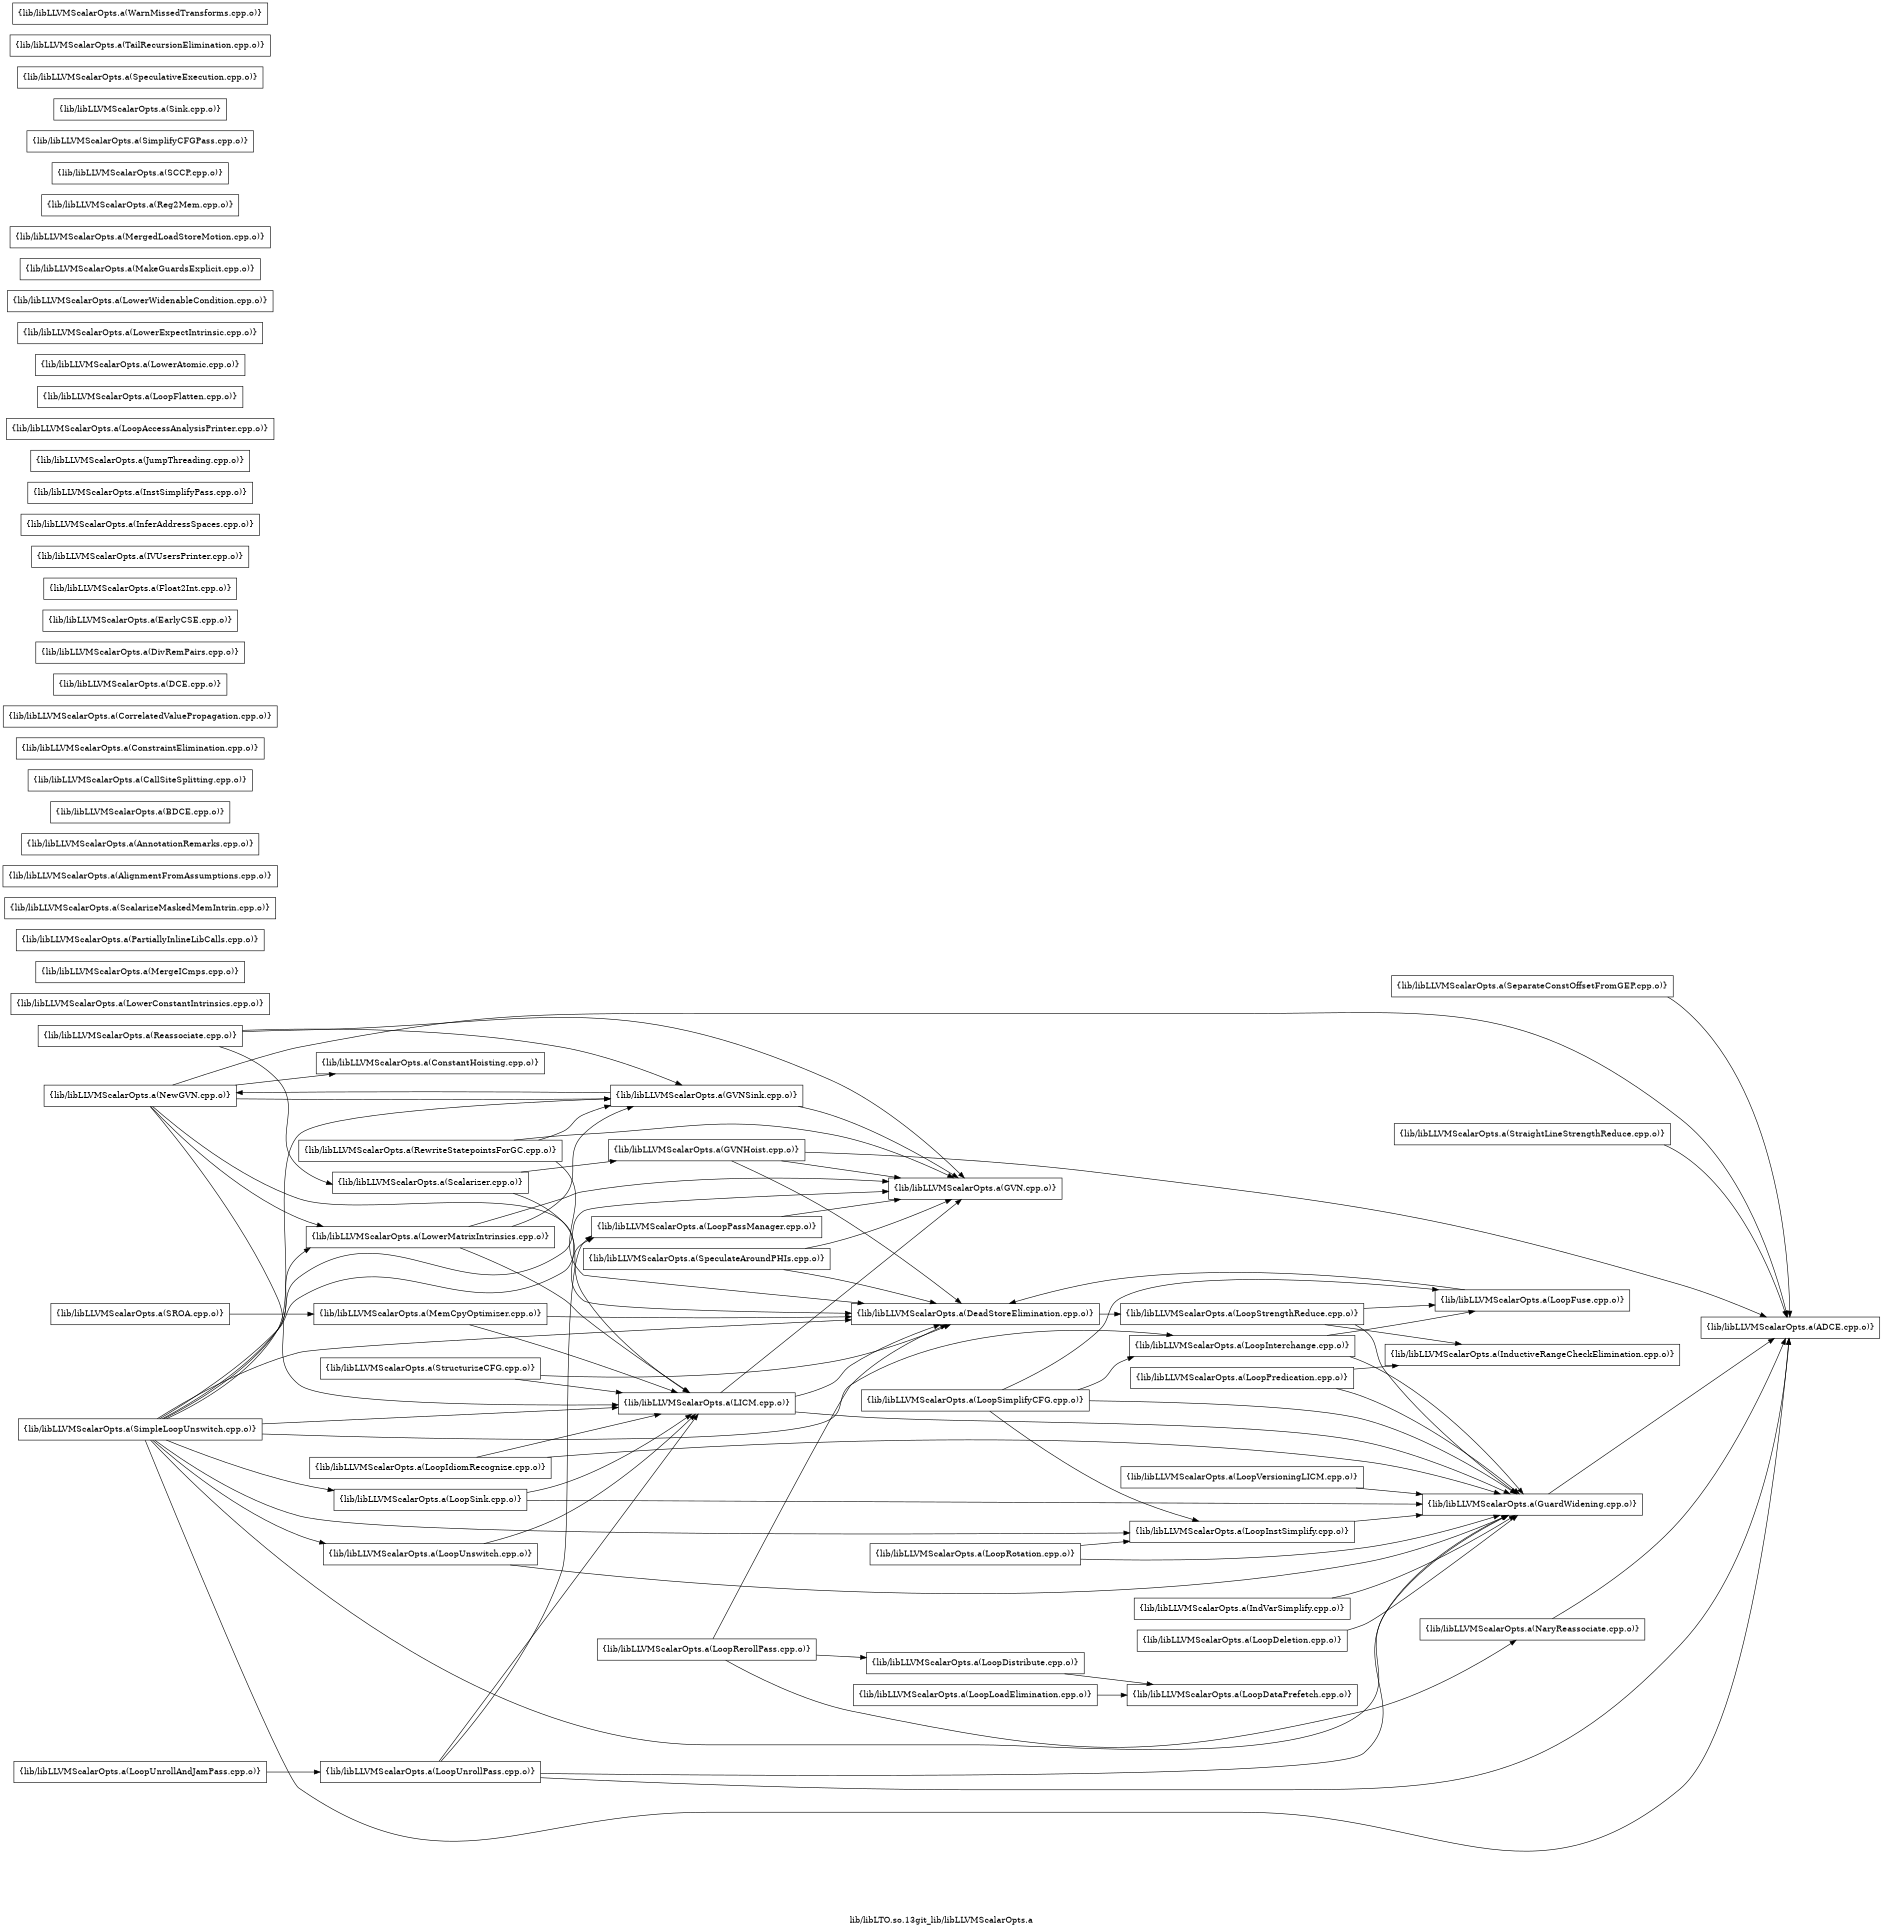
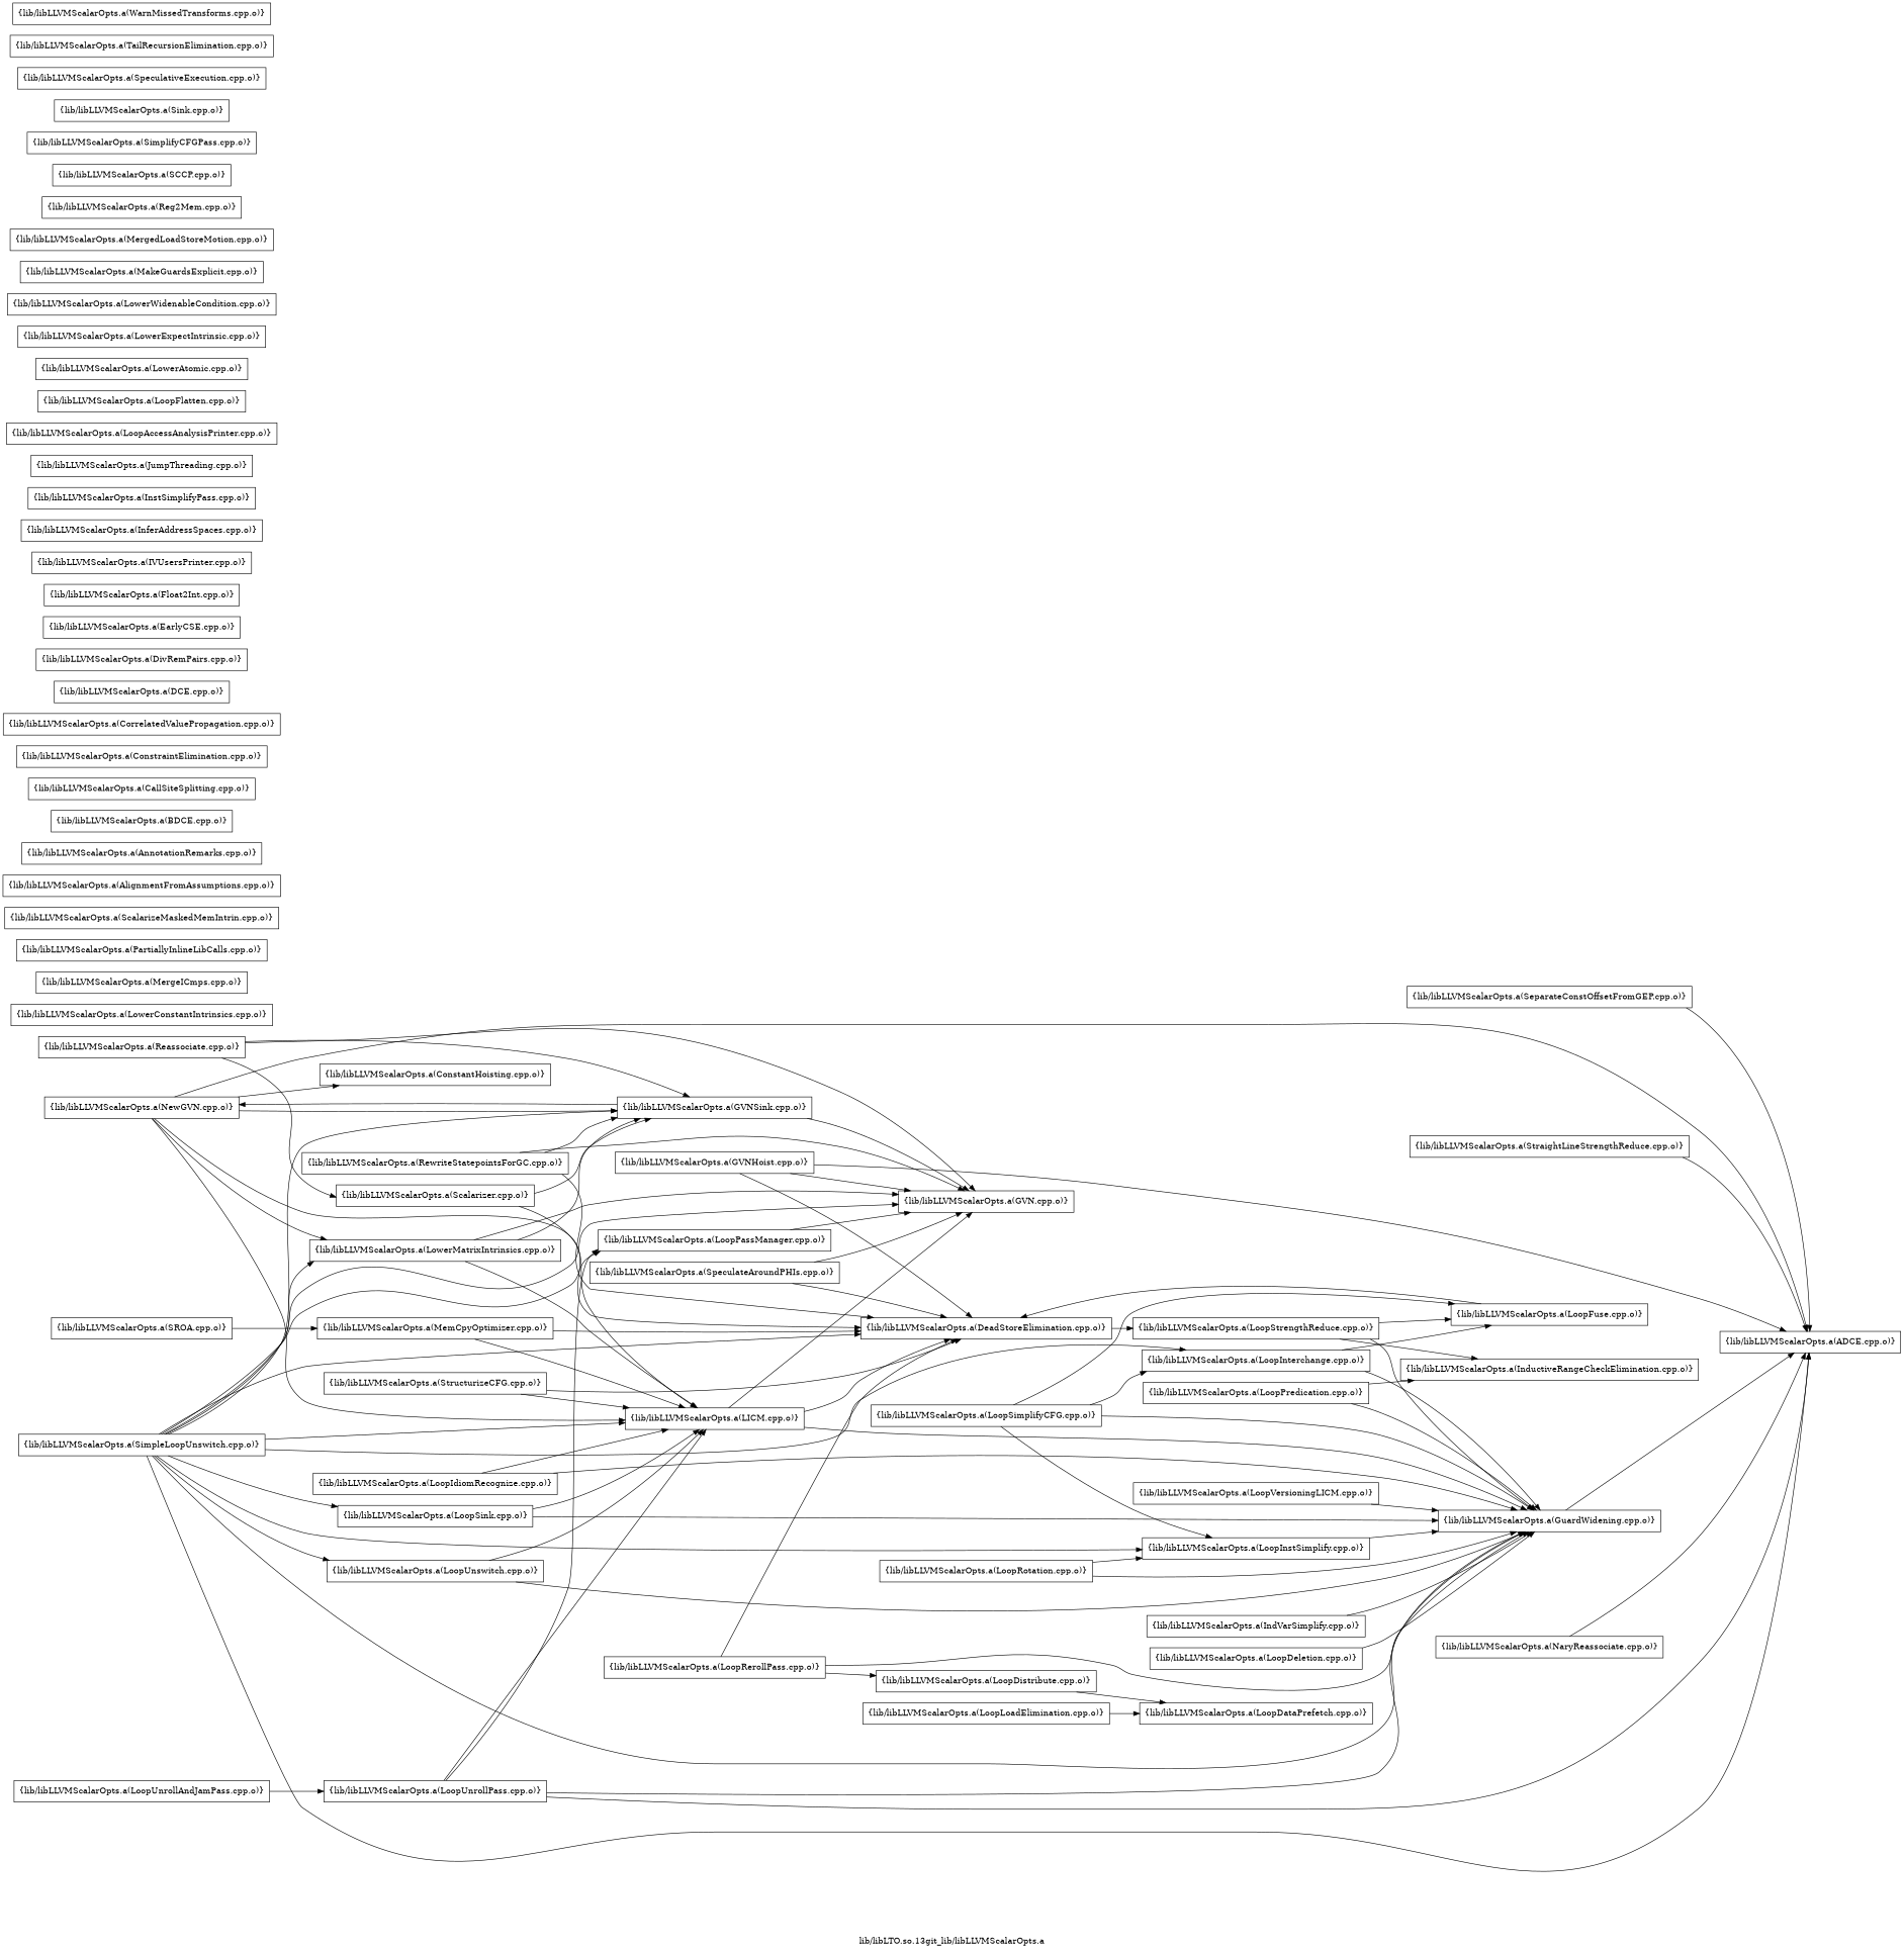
  digraph {
    label="lib/libLTO.so.13git_lib/libLLVMScalarOpts.a"
    rankdir=LR
    node [group=0 shape=box]
    n1 [label="{lib/libLLVMScalarOpts.a(ConstantHoisting.cpp.o)}"]
    n2 [label="{lib/libLLVMScalarOpts.a(LoopStrengthReduce.cpp.o)}"]
    n3 [label="{lib/libLLVMScalarOpts.a(GuardWidening.cpp.o)}"]
    n4 [label="{lib/libLLVMScalarOpts.a(InductiveRangeCheckElimination.cpp.o)}"]
    n5 [label="{lib/libLLVMScalarOpts.a(LoopFuse.cpp.o)}"]
    n6 [label="{lib/libLLVMScalarOpts.a(DeadStoreElimination.cpp.o)}"]
    n7 [label="{lib/libLLVMScalarOpts.a(ADCE.cpp.o)}"]
    n8 [label="{lib/libLLVMScalarOpts.a(LowerConstantIntrinsics.cpp.o)}"]
    n9 [label="{lib/libLLVMScalarOpts.a(MergeICmps.cpp.o)}"]
    n10 [label="{lib/libLLVMScalarOpts.a(PartiallyInlineLibCalls.cpp.o)}"]
    n11 [label="{lib/libLLVMScalarOpts.a(ScalarizeMaskedMemIntrin.cpp.o)}"]
    n12 [label="{lib/libLLVMScalarOpts.a(AlignmentFromAssumptions.cpp.o)}"]
    n13 [label="{lib/libLLVMScalarOpts.a(AnnotationRemarks.cpp.o)}"]
    n14 [label="{lib/libLLVMScalarOpts.a(BDCE.cpp.o)}"]
    n15 [label="{lib/libLLVMScalarOpts.a(CallSiteSplitting.cpp.o)}"]
    n16 [label="{lib/libLLVMScalarOpts.a(ConstraintElimination.cpp.o)}"]
    n17 [label="{lib/libLLVMScalarOpts.a(CorrelatedValuePropagation.cpp.o)}"]
    n18 [label="{lib/libLLVMScalarOpts.a(DCE.cpp.o)}"]
    n19 [label="{lib/libLLVMScalarOpts.a(DivRemPairs.cpp.o)}"]
    n20 [label="{lib/libLLVMScalarOpts.a(EarlyCSE.cpp.o)}"]
    n21 [label="{lib/libLLVMScalarOpts.a(Float2Int.cpp.o)}"]
    n22 [label="{lib/libLLVMScalarOpts.a(GVN.cpp.o)}"]
    n23 [label="{lib/libLLVMScalarOpts.a(GVNHoist.cpp.o)}"]
    n24 [label="{lib/libLLVMScalarOpts.a(GVNSink.cpp.o)}"]
    n25 [label="{lib/libLLVMScalarOpts.a(NewGVN.cpp.o)}"]
    n26 [label="{lib/libLLVMScalarOpts.a(LICM.cpp.o)}"]
    n27 [label="{lib/libLLVMScalarOpts.a(LowerMatrixIntrinsics.cpp.o)}"]
    n28 [label="{lib/libLLVMScalarOpts.a(IVUsersPrinter.cpp.o)}"]
    n29 [label="{lib/libLLVMScalarOpts.a(IndVarSimplify.cpp.o)}"]
    n30 [label="{lib/libLLVMScalarOpts.a(InferAddressSpaces.cpp.o)}"]
    n31 [label="{lib/libLLVMScalarOpts.a(InstSimplifyPass.cpp.o)}"]
    n32 [label="{lib/libLLVMScalarOpts.a(JumpThreading.cpp.o)}"]
    n33 [label="{lib/libLLVMScalarOpts.a(LoopAccessAnalysisPrinter.cpp.o)}"]
    n34 [label="{lib/libLLVMScalarOpts.a(LoopSink.cpp.o)}"]
    n35 [label="{lib/libLLVMScalarOpts.a(LoopDeletion.cpp.o)}"]
    n36 [label="{lib/libLLVMScalarOpts.a(LoopDataPrefetch.cpp.o)}"]
    n37 [label="{lib/libLLVMScalarOpts.a(LoopDistribute.cpp.o)}"]
    n38 [label="{lib/libLLVMScalarOpts.a(LoopIdiomRecognize.cpp.o)}"]
    n39 [label="{lib/libLLVMScalarOpts.a(LoopInstSimplify.cpp.o)}"]
    n40 [label="{lib/libLLVMScalarOpts.a(LoopInterchange.cpp.o)}"]
    n41 [label="{lib/libLLVMScalarOpts.a(LoopFlatten.cpp.o)}"]
    n42 [label="{lib/libLLVMScalarOpts.a(LoopLoadElimination.cpp.o)}"]
    n43 [label="{lib/libLLVMScalarOpts.a(LoopPassManager.cpp.o)}"]
    n44 [label="{lib/libLLVMScalarOpts.a(LoopPredication.cpp.o)}"]
    n45 [label="{lib/libLLVMScalarOpts.a(LoopRerollPass.cpp.o)}"]
    n46 [label="{lib/libLLVMScalarOpts.a(LoopRotation.cpp.o)}"]
    n47 [label="{lib/libLLVMScalarOpts.a(LoopSimplifyCFG.cpp.o)}"]
    n48 [label="{lib/libLLVMScalarOpts.a(LoopUnrollPass.cpp.o)}"]
    n49 [label="{lib/libLLVMScalarOpts.a(LoopUnrollAndJamPass.cpp.o)}"]
    n50 [label="{lib/libLLVMScalarOpts.a(LoopVersioningLICM.cpp.o)}"]
    n51 [label="{lib/libLLVMScalarOpts.a(LowerAtomic.cpp.o)}"]
    n52 [label="{lib/libLLVMScalarOpts.a(LowerExpectIntrinsic.cpp.o)}"]
    n53 [label="{lib/libLLVMScalarOpts.a(LowerWidenableCondition.cpp.o)}"]
    n54 [label="{lib/libLLVMScalarOpts.a(MakeGuardsExplicit.cpp.o)}"]
    n55 [label="{lib/libLLVMScalarOpts.a(MemCpyOptimizer.cpp.o)}"]
    n56 [label="{lib/libLLVMScalarOpts.a(MergedLoadStoreMotion.cpp.o)}"]
    n57 [label="{lib/libLLVMScalarOpts.a(NaryReassociate.cpp.o)}"]
    n58 [label="{lib/libLLVMScalarOpts.a(Reassociate.cpp.o)}"]
    n59 [label="{lib/libLLVMScalarOpts.a(Scalarizer.cpp.o)}"]
    n60 [label="{lib/libLLVMScalarOpts.a(Reg2Mem.cpp.o)}"]
    n61 [label="{lib/libLLVMScalarOpts.a(RewriteStatepointsForGC.cpp.o)}"]
    n62 [label="{lib/libLLVMScalarOpts.a(SCCP.cpp.o)}"]
    n63 [label="{lib/libLLVMScalarOpts.a(SROA.cpp.o)}"]
    n64 [label="{lib/libLLVMScalarOpts.a(SeparateConstOffsetFromGEP.cpp.o)}"]
    n65 [label="{lib/libLLVMScalarOpts.a(SimpleLoopUnswitch.cpp.o)}"]
    n66 [label="{lib/libLLVMScalarOpts.a(LoopUnswitch.cpp.o)}"]
    n67 [label="{lib/libLLVMScalarOpts.a(SimplifyCFGPass.cpp.o)}"]
    n68 [label="{lib/libLLVMScalarOpts.a(Sink.cpp.o)}"]
    n69 [label="{lib/libLLVMScalarOpts.a(SpeculativeExecution.cpp.o)}"]
    n70 [label="{lib/libLLVMScalarOpts.a(SpeculateAroundPHIs.cpp.o)}"]
    n71 [label="{lib/libLLVMScalarOpts.a(StraightLineStrengthReduce.cpp.o)}"]
    n72 [label="{lib/libLLVMScalarOpts.a(StructurizeCFG.cpp.o)}"]
    n73 [label="{lib/libLLVMScalarOpts.a(TailRecursionElimination.cpp.o)}"]
    n74 [label="{lib/libLLVMScalarOpts.a(WarnMissedTransforms.cpp.o)}"]
    n2 -> n3
    n2 -> n4
    n2 -> n5
    n3 -> n7
    n5 -> n6
    n6 -> n2
    n23 -> n6
    n23 -> n7
    n23 -> n22
    n24 -> n22
    n24 -> n25
    n25 -> n1
    n25 -> n6
    n25 -> n7
    n25 -> n24
    n25 -> n26
    n25 -> n27
    n26 -> n3
    n26 -> n6
    n26 -> n22
    n27 -> n22
    n27 -> n24
    n27 -> n26
    n29 -> n3
    n34 -> n3
    n34 -> n26
    n35 -> n3
    n37 -> n36
    n38 -> n3
    n38 -> n26
    n39 -> n3
    n40 -> n3
    n40 -> n5
    n42 -> n36
    n43 -> n22
    n44 -> n3
    n44 -> n4
-   n45 -> n57
+   n45 -> n3
    n45 -> n6
    n45 -> n37
    n46 -> n3
    n46 -> n39
    n47 -> n3
    n47 -> n5
    n47 -> n39
    n47 -> n40
    n48 -> n3
    n48 -> n7
    n48 -> n26
    n48 -> n43
    n49 -> n48
    n50 -> n3
    n55 -> n6
    n55 -> n26
    n57 -> n7
    n58 -> n22
    n58 -> n24
    n58 -> n59
-   n59 -> n23
+   n59 -> n24
    n59 -> n26
    n61 -> n6
    n61 -> n22
    n61 -> n24
    n63 -> n55
    n64 -> n7
    n65 -> n3
    n65 -> n6
    n65 -> n7
    n65 -> n22
    n65 -> n24
    n65 -> n26
    n65 -> n27
    n65 -> n34
    n65 -> n39
    n65 -> n40
    n65 -> n43
    n65 -> n66
    n66 -> n3
    n66 -> n26
    n70 -> n6
    n70 -> n22
    n71 -> n7
    n72 -> n6
    n72 -> n26
  }
